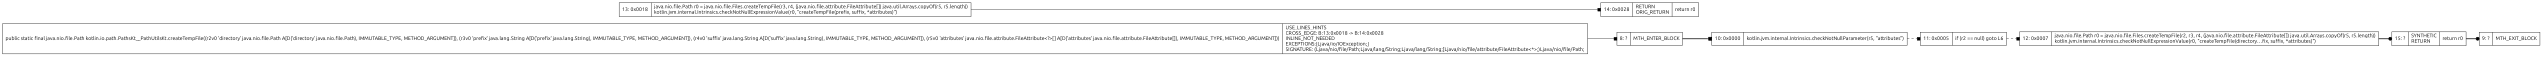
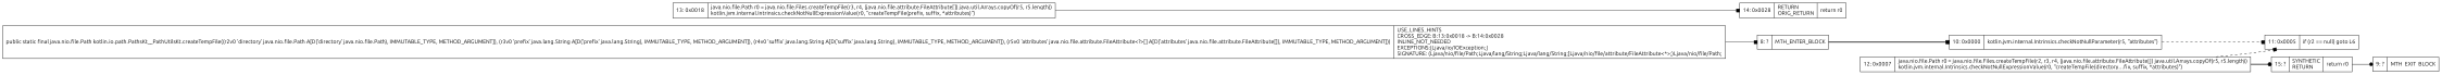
  digraph {
    fontname=Ubuntu
    rankdir=LR
    node [fontname=Ubuntu shape=record]
    edge [arrowhead=box fontname=Ubuntu style=bold]
    n1 [label="{8\:\ ?|MTH_ENTER_BLOCK\l}"]
    n2 [label="{10\:\ 0x0000|kotlin.jvm.internal.Intrinsics.checkNotNullParameter(r5, \"attributes\")\l}"]
    n3 [label="{11\:\ 0x0005|if (r2 == null) goto L6\l}"]
    n4 [label="{12\:\ 0x0007|java.nio.file.Path r0 = java.nio.file.Files.createTempFile(r2, r3, r4, (java.nio.file.attribute.FileAttribute[]) java.util.Arrays.copyOf(r5, r5.length))\lkotlin.jvm.internal.Intrinsics.checkNotNullExpressionValue(r0, \"createTempFile(directory…fix, suffix, *attributes)\")\l}"]
    n5 [label="{15\:\ ?|SYNTHETIC\lRETURN\l|return r0\l}"]
    n6 [label="{13\:\ 0x0018|java.nio.file.Path r0 = java.nio.file.Files.createTempFile(r3, r4, (java.nio.file.attribute.FileAttribute[]) java.util.Arrays.copyOf(r5, r5.length))\lkotlin.jvm.internal.Intrinsics.checkNotNullExpressionValue(r0, \"createTempFile(prefix, suffix, *attributes)\")\l}"]
    n7 [label="{14\:\ 0x0028|RETURN\lORIG_RETURN\l|return r0\l}"]
    n8 [label="{9\:\ ?|MTH_EXIT_BLOCK\l}"]
    n9 [label="{public static final java.nio.file.Path kotlin.io.path.PathsKt__PathUtilsKt.createTempFile((r2v0 'directory' java.nio.file.Path A[D('directory' java.nio.file.Path), IMMUTABLE_TYPE, METHOD_ARGUMENT]), (r3v0 'prefix' java.lang.String A[D('prefix' java.lang.String), IMMUTABLE_TYPE, METHOD_ARGUMENT]), (r4v0 'suffix' java.lang.String A[D('suffix' java.lang.String), IMMUTABLE_TYPE, METHOD_ARGUMENT]), (r5v0 'attributes' java.nio.file.attribute.FileAttribute\<?\>[] A[D('attributes' java.nio.file.attribute.FileAttribute[]), IMMUTABLE_TYPE, METHOD_ARGUMENT]))  | USE_LINES_HINTS\lCROSS_EDGE: B:13:0x0018 \-\> B:14:0x0028\lINLINE_NOT_NEEDED\lEXCEPTIONS:[Ljava\/io\/IOException;]\lSIGNATURE: (Ljava\/nio\/file\/Path;Ljava\/lang\/String;Ljava\/lang\/String;[Ljava\/nio\/file\/attribute\/FileAttribute\<*\>;)Ljava\/nio\/file\/Path;\l}"]
    n1 -> n2
    n2 -> n3 [style=dashed]
-   n3 -> n4 [style=dashed]
+   n4 -> n3 [style=dashed]
    n4 -> n5 [arrowhead=dot]
-   n5 -> n8 [arrowhead=dot]
+   n5 -> n8 [arrowhead=dot style=solid]
    n6 -> n7 [style=solid]
    n9 -> n1 [style=solid]
  }
